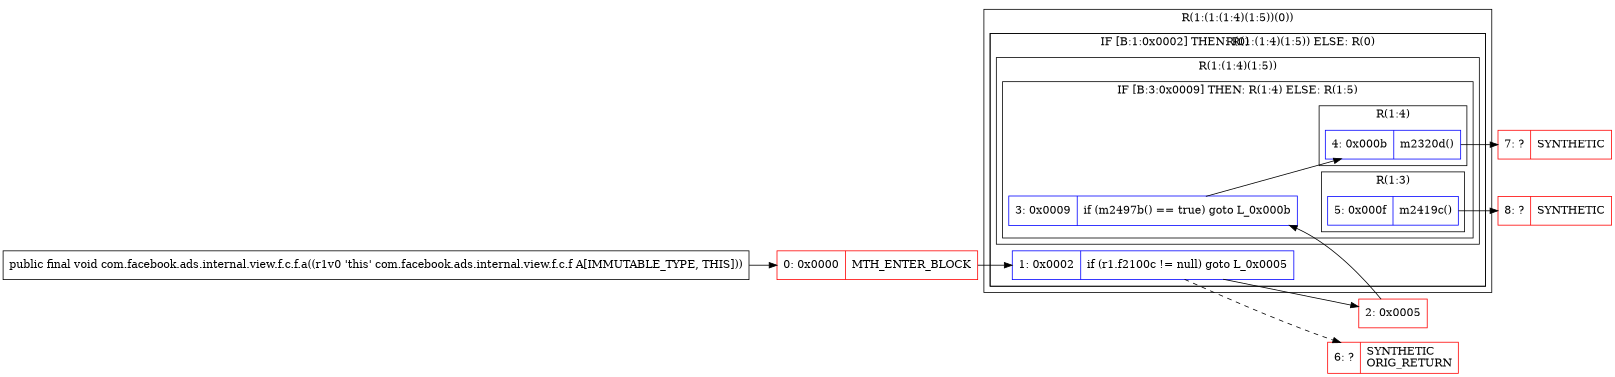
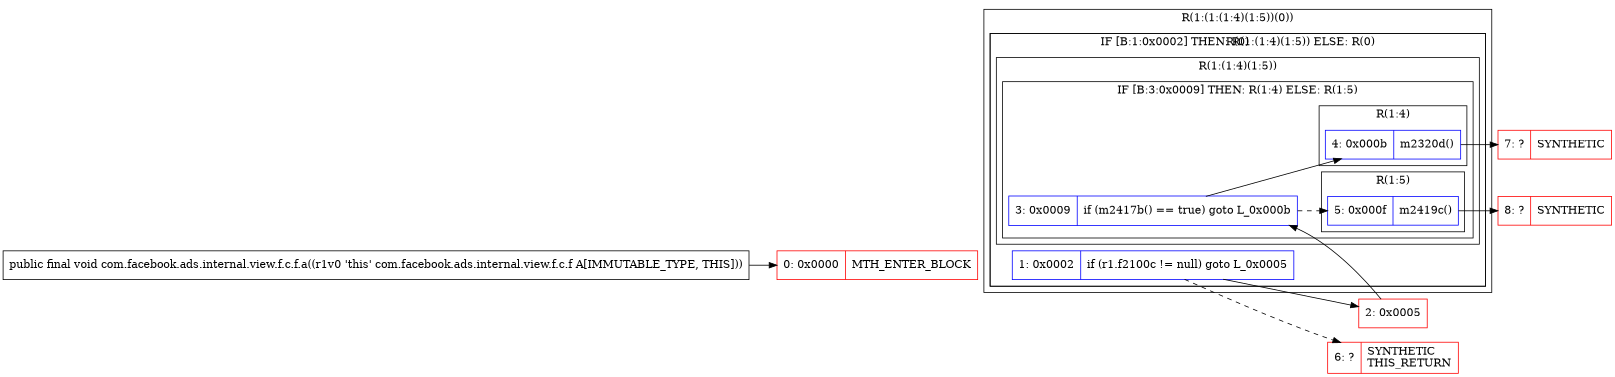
  digraph {
    rankdir=LR
    node [color=red shape=record]
    n1 [color=blue label="{4\:\ 0x000b|m2320d()\l}"]
    n2 [color=blue label="{5\:\ 0x000f|m2419c()\l}"]
-   n3 [color=blue label="{3\:\ 0x0009|if (m2497b() == true) goto L_0x000b\l}"]
+   n3 [color=blue label="{3\:\ 0x0009|if (m2417b() == true) goto L_0x000b\l}"]
    n4 [color=blue label="{1\:\ 0x0002|if (r1.f2100c != null) goto L_0x0005\l}"]
    n5 [label="{7\:\ ?|SYNTHETIC\l}"]
    n6 [label="{8\:\ ?|SYNTHETIC\l}"]
    n7 [label="{2\:\ 0x0005}"]
-   n8 [label="{6\:\ ?|SYNTHETIC\lORIG_RETURN\l}"]
+   n8 [label="{6\:\ ?|SYNTHETIC\lTHIS_RETURN\l}"]
    n9 [label="{0\:\ 0x0000|MTH_ENTER_BLOCK\l}"]
    n10 [label="{public final void com.facebook.ads.internal.view.f.c.f.a((r1v0 'this' com.facebook.ads.internal.view.f.c.f A[IMMUTABLE_TYPE, THIS])) }" color=""]
    subgraph cluster_1 {
      label="R(1:(1:(1:4)(1:5))(0))"
      subgraph cluster_2 {
        label="IF [B:1:0x0002] THEN: R(1:(1:4)(1:5)) ELSE: R(0)"
        n4
        subgraph cluster_3 {
          label="R(1:(1:4)(1:5))"
          subgraph cluster_4 {
            label="IF [B:3:0x0009] THEN: R(1:4) ELSE: R(1:5)"
            n3
            subgraph cluster_5 {
              label="R(1:4)"
              n1
            }
            subgraph cluster_6 {
-             label="R(1:3)"
+             label="R(1:5)"
              n2
            }
          }
        }
        subgraph cluster_7 {
          label="R(0)"
        }
      }
    }
    n1 -> n5
    n2 -> n6
    n3 -> n1
+   n3 -> n2 [style=dashed]
    n4 -> n7
    n4 -> n8 [style=dashed]
    n7 -> n3
-   n9 -> n4
    n10 -> n9
  }
